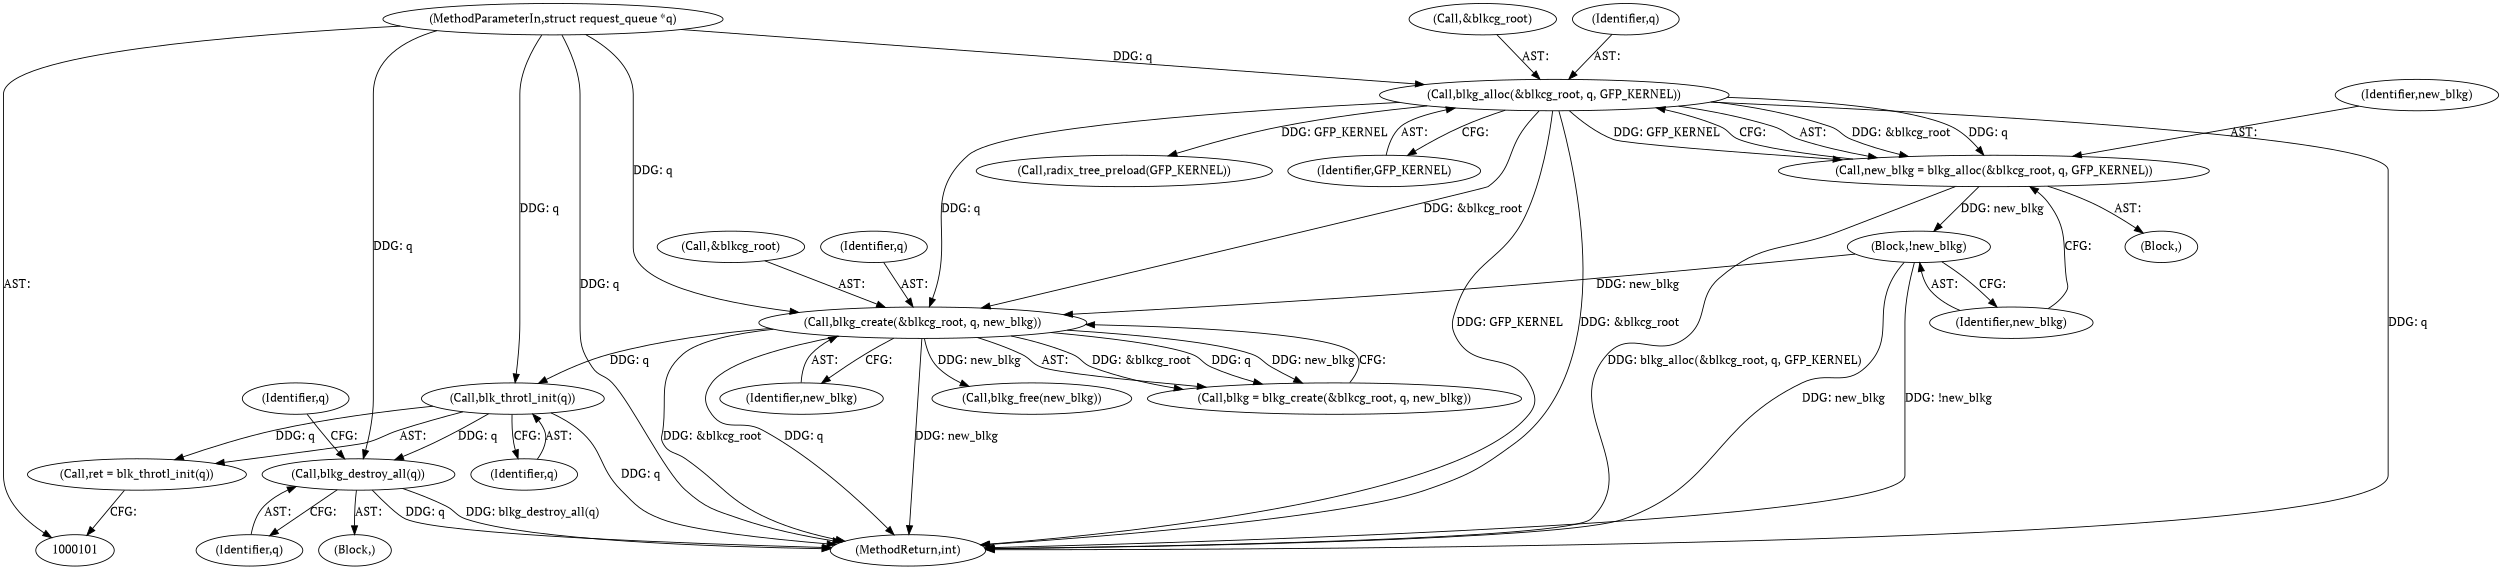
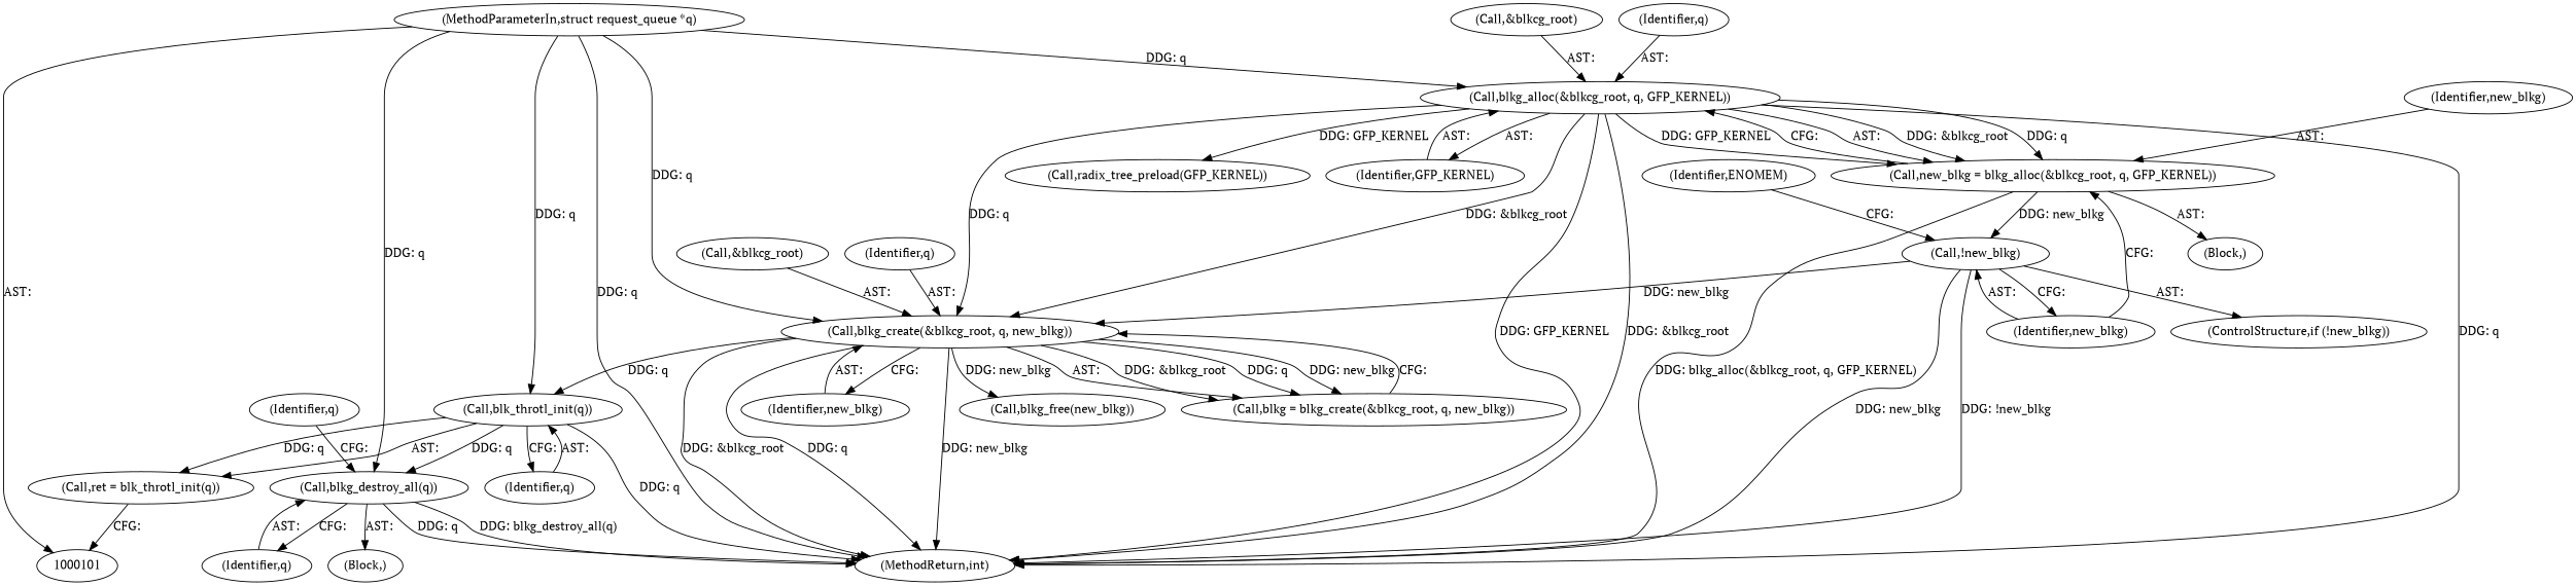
  digraph {
    fontname="PT Serif"
    node [fontname="PT Serif"]
    edge [fontname="PT Serif"]
    n1 [label="(Call,blkg_destroy_all(q))"]
    n2 [label="(Block,)"]
    n3 [label="(MethodReturn,int)"]
    n4 [label="(Identifier,q)"]
    n5 [label="(Call,blk_throtl_init(q))"]
    n6 [label="(Identifier,q)"]
    n7 [label="(Call,ret = blk_throtl_init(q))"]
    1000101
    n9 [label="(Call,blkg_create(&blkcg_root, q, new_blkg))"]
    n10 [label="(Identifier,new_blkg)"]
    n11 [label="(Call,blkg_free(new_blkg))"]
    n12 [label="(Call,blkg = blkg_create(&blkcg_root, q, new_blkg))"]
    n13 [label="(Call,blkg_alloc(&blkcg_root, q, GFP_KERNEL))"]
    n14 [label="(Call,new_blkg = blkg_alloc(&blkcg_root, q, GFP_KERNEL))"]
    n15 [label="(Call,radix_tree_preload(GFP_KERNEL))"]
    n16 [label="(Identifier,GFP_KERNEL)"]
-   n17 [label="(Block,!new_blkg)"]
+   n17 [label="(Call,!new_blkg)"]
    n18 [label="(Block,)"]
    n19 [label="(MethodParameterIn,struct request_queue *q)"]
+   n20 [label="(ControlStructure,if (!new_blkg))"]
    n21 [label="(Identifier,new_blkg)"]
    n22 [label="(Call,&blkcg_root)"]
    n23 [label="(Identifier,q)"]
+   n24 [label="(Identifier,ENOMEM)"]
    n25 [label="(Call,&blkcg_root)"]
    n26 [label="(Identifier,q)"]
    n27 [label="(Identifier,new_blkg)"]
    n28 [label="(Identifier,q)"]
    n1 -> n2 [label="AST: "]
    n1 -> n3 [label="DDG: q"]
    n1 -> n3 [label="DDG: blkg_destroy_all(q)"]
    n1 -> n4 [label="CFG: "]
    n4 -> n1 [label="AST: "]
    n5 -> n1 [label="DDG: q"]
    n5 -> n3 [label="DDG: q"]
    n5 -> n6 [label="CFG: "]
    n5 -> n7 [label="AST: "]
    n5 -> n7 [label="DDG: q"]
    n6 -> n5 [label="AST: "]
    n7 -> 1000101 [label="CFG: "]
    n9 -> n3 [label="DDG: &blkcg_root"]
    n9 -> n3 [label="DDG: q"]
    n9 -> n3 [label="DDG: new_blkg"]
    n9 -> n5 [label="DDG: q"]
    n9 -> n10 [label="CFG: "]
    n9 -> n11 [label="DDG: new_blkg"]
    n9 -> n12 [label="AST: "]
    n9 -> n12 [label="DDG: &blkcg_root"]
    n9 -> n12 [label="DDG: q"]
    n9 -> n12 [label="DDG: new_blkg"]
    n10 -> n9 [label="AST: "]
    n12 -> n9 [label="CFG: "]
    n13 -> n3 [label="DDG: GFP_KERNEL"]
    n13 -> n3 [label="DDG: q"]
    n13 -> n3 [label="DDG: &blkcg_root"]
    n13 -> n9 [label="DDG: &blkcg_root"]
    n13 -> n9 [label="DDG: q"]
    n13 -> n14 [label="AST: "]
    n13 -> n14 [label="DDG: &blkcg_root"]
    n13 -> n14 [label="DDG: q"]
    n13 -> n14 [label="DDG: GFP_KERNEL"]
    n13 -> n15 [label="DDG: GFP_KERNEL"]
-   n13 -> n16 [label="CFG: "]
+   n13 -> n16 [label="AST: "]
    n14 -> n3 [label="DDG: blkg_alloc(&blkcg_root, q, GFP_KERNEL)"]
    n14 -> n13 [label="CFG: "]
    n14 -> n17 [label="DDG: new_blkg"]
    n14 -> n18 [label="AST: "]
    n16 -> n13 [label="AST: "]
    n17 -> n3 [label="DDG: new_blkg"]
    n17 -> n3 [label="DDG: !new_blkg"]
    n17 -> n9 [label="DDG: new_blkg"]
+   n17 -> n20 [label="AST: "]
    n17 -> n21 [label="CFG: "]
    n19 -> n1 [label="DDG: q"]
    n19 -> n3 [label="DDG: q"]
    n19 -> n5 [label="DDG: q"]
    n19 -> 1000101 [label="AST: "]
    n19 -> n9 [label="DDG: q"]
    n19 -> n13 [label="DDG: q"]
    n21 -> n14 [label="CFG: "]
    n21 -> n17 [label="AST: "]
    n22 -> n9 [label="AST: "]
    n23 -> n1 [label="CFG: "]
+   n24 -> n17 [label="CFG: "]
    n25 -> n13 [label="AST: "]
    n26 -> n13 [label="AST: "]
    n27 -> n14 [label="AST: "]
    n28 -> n9 [label="AST: "]
  }
